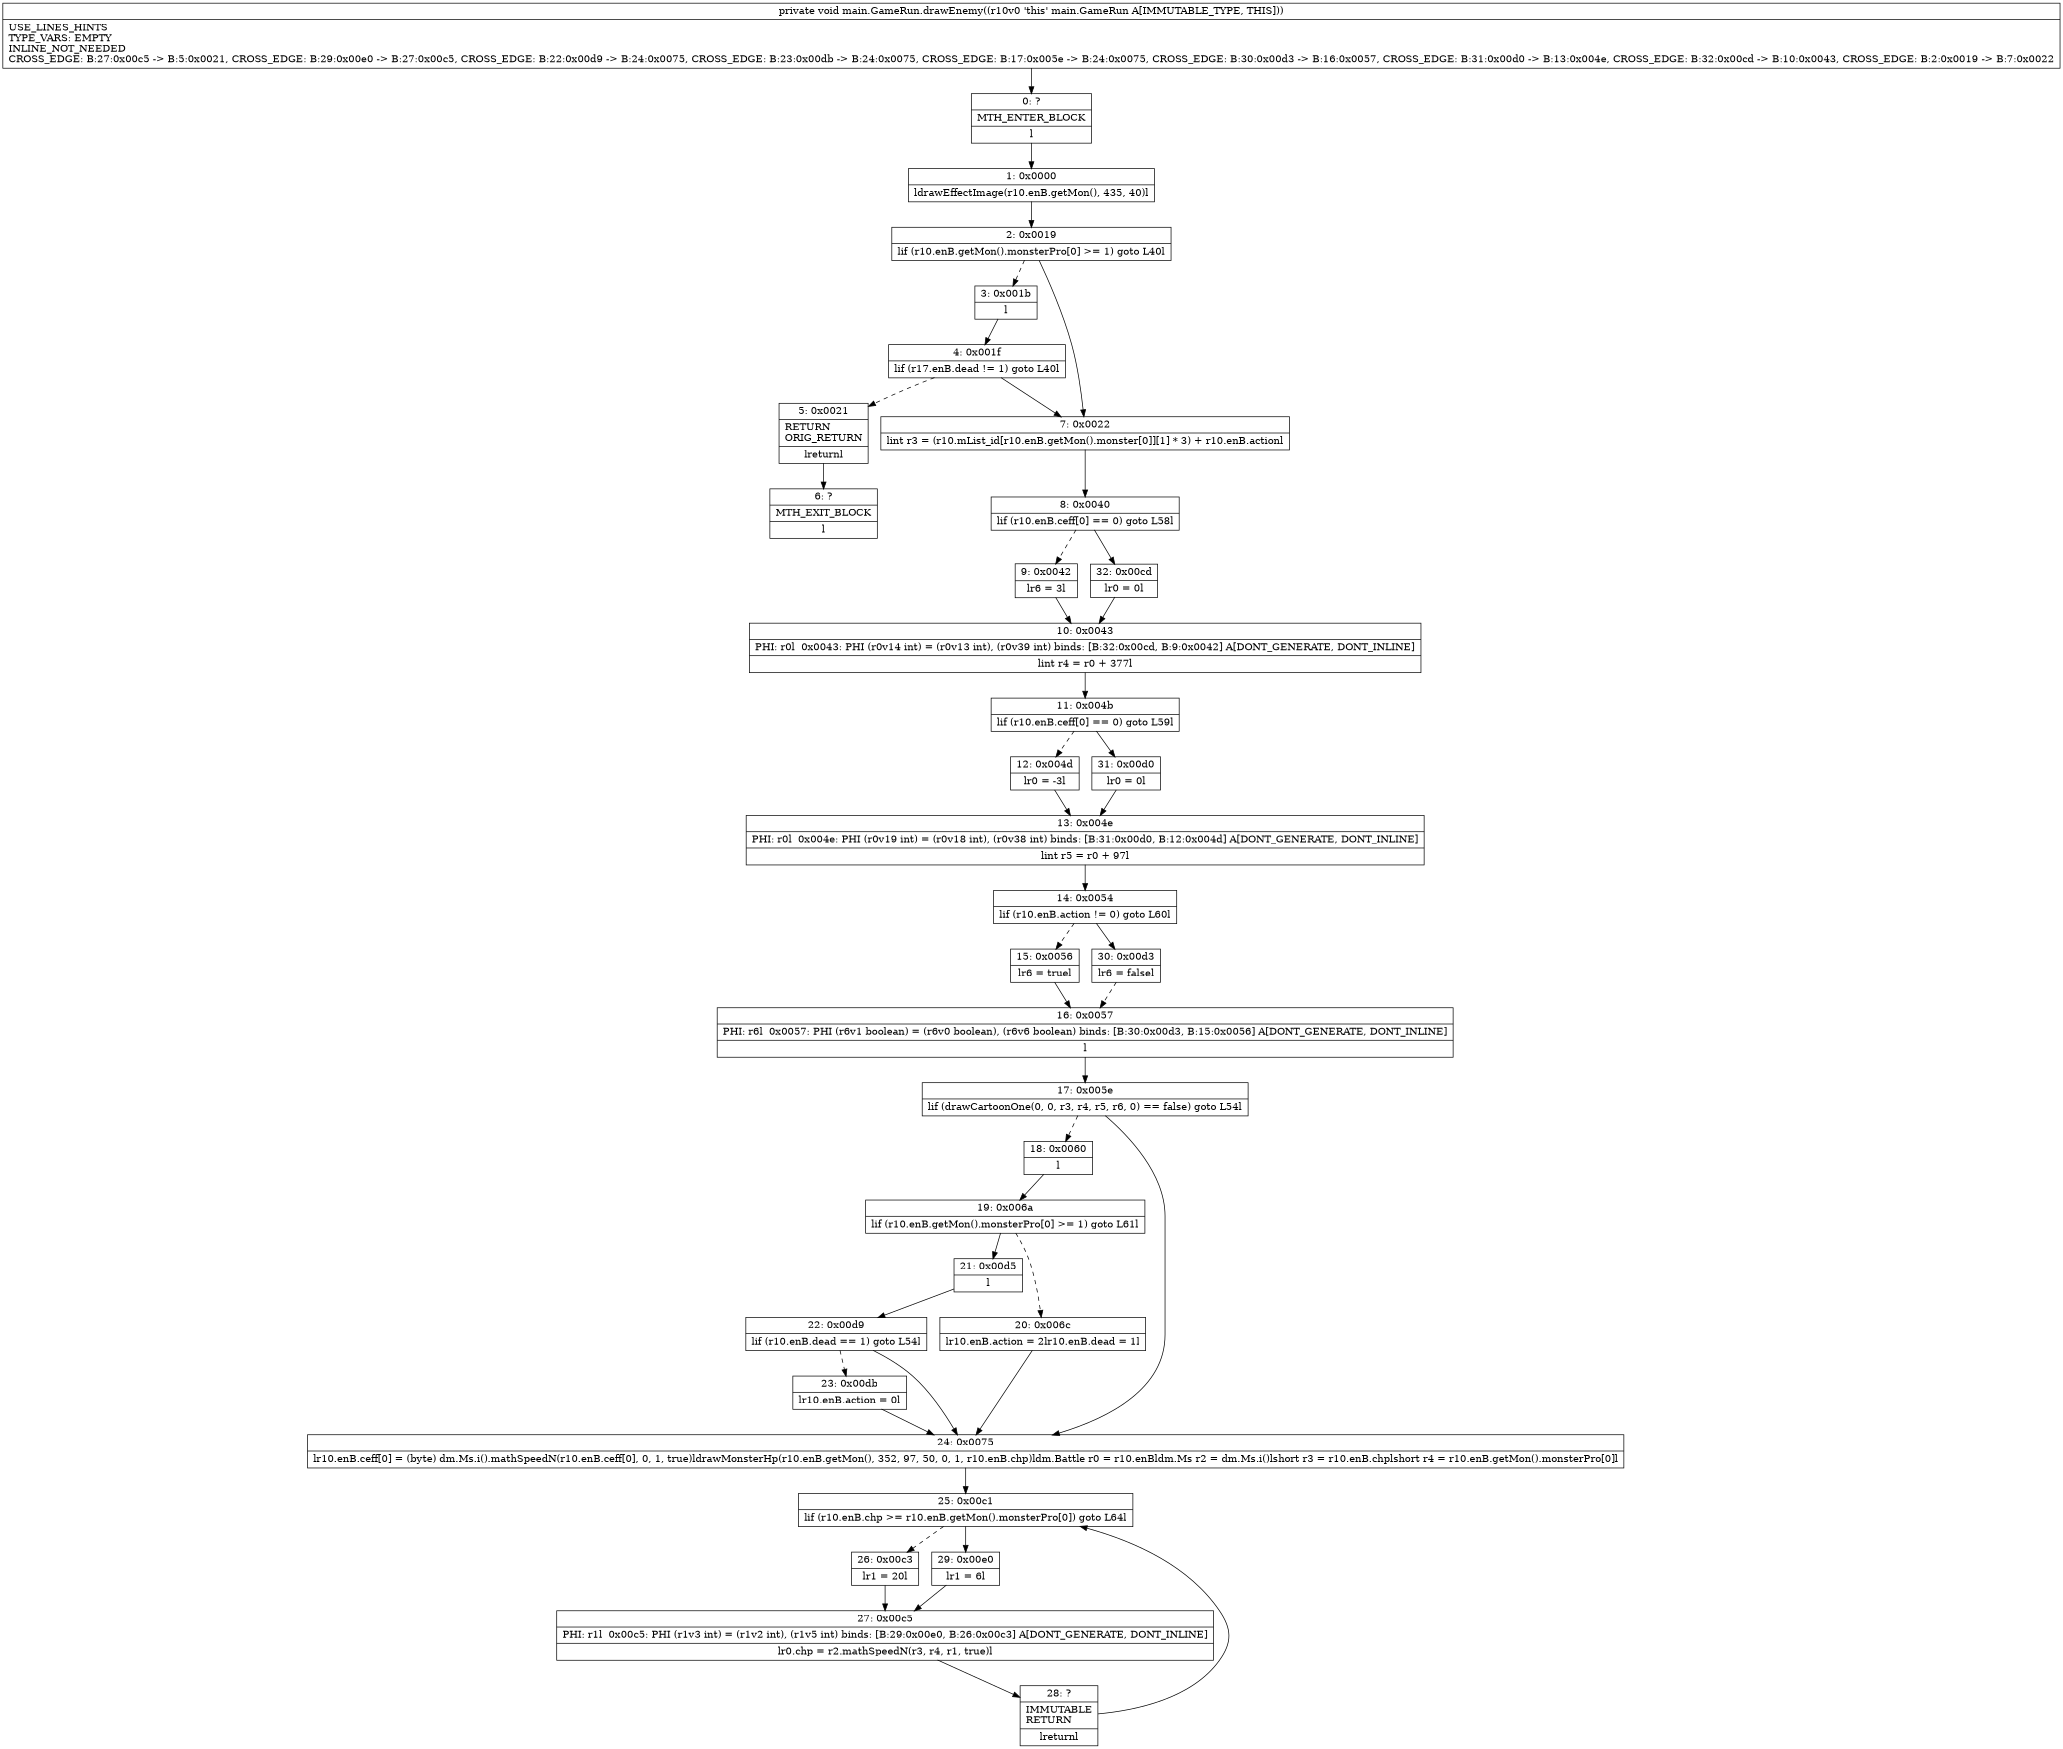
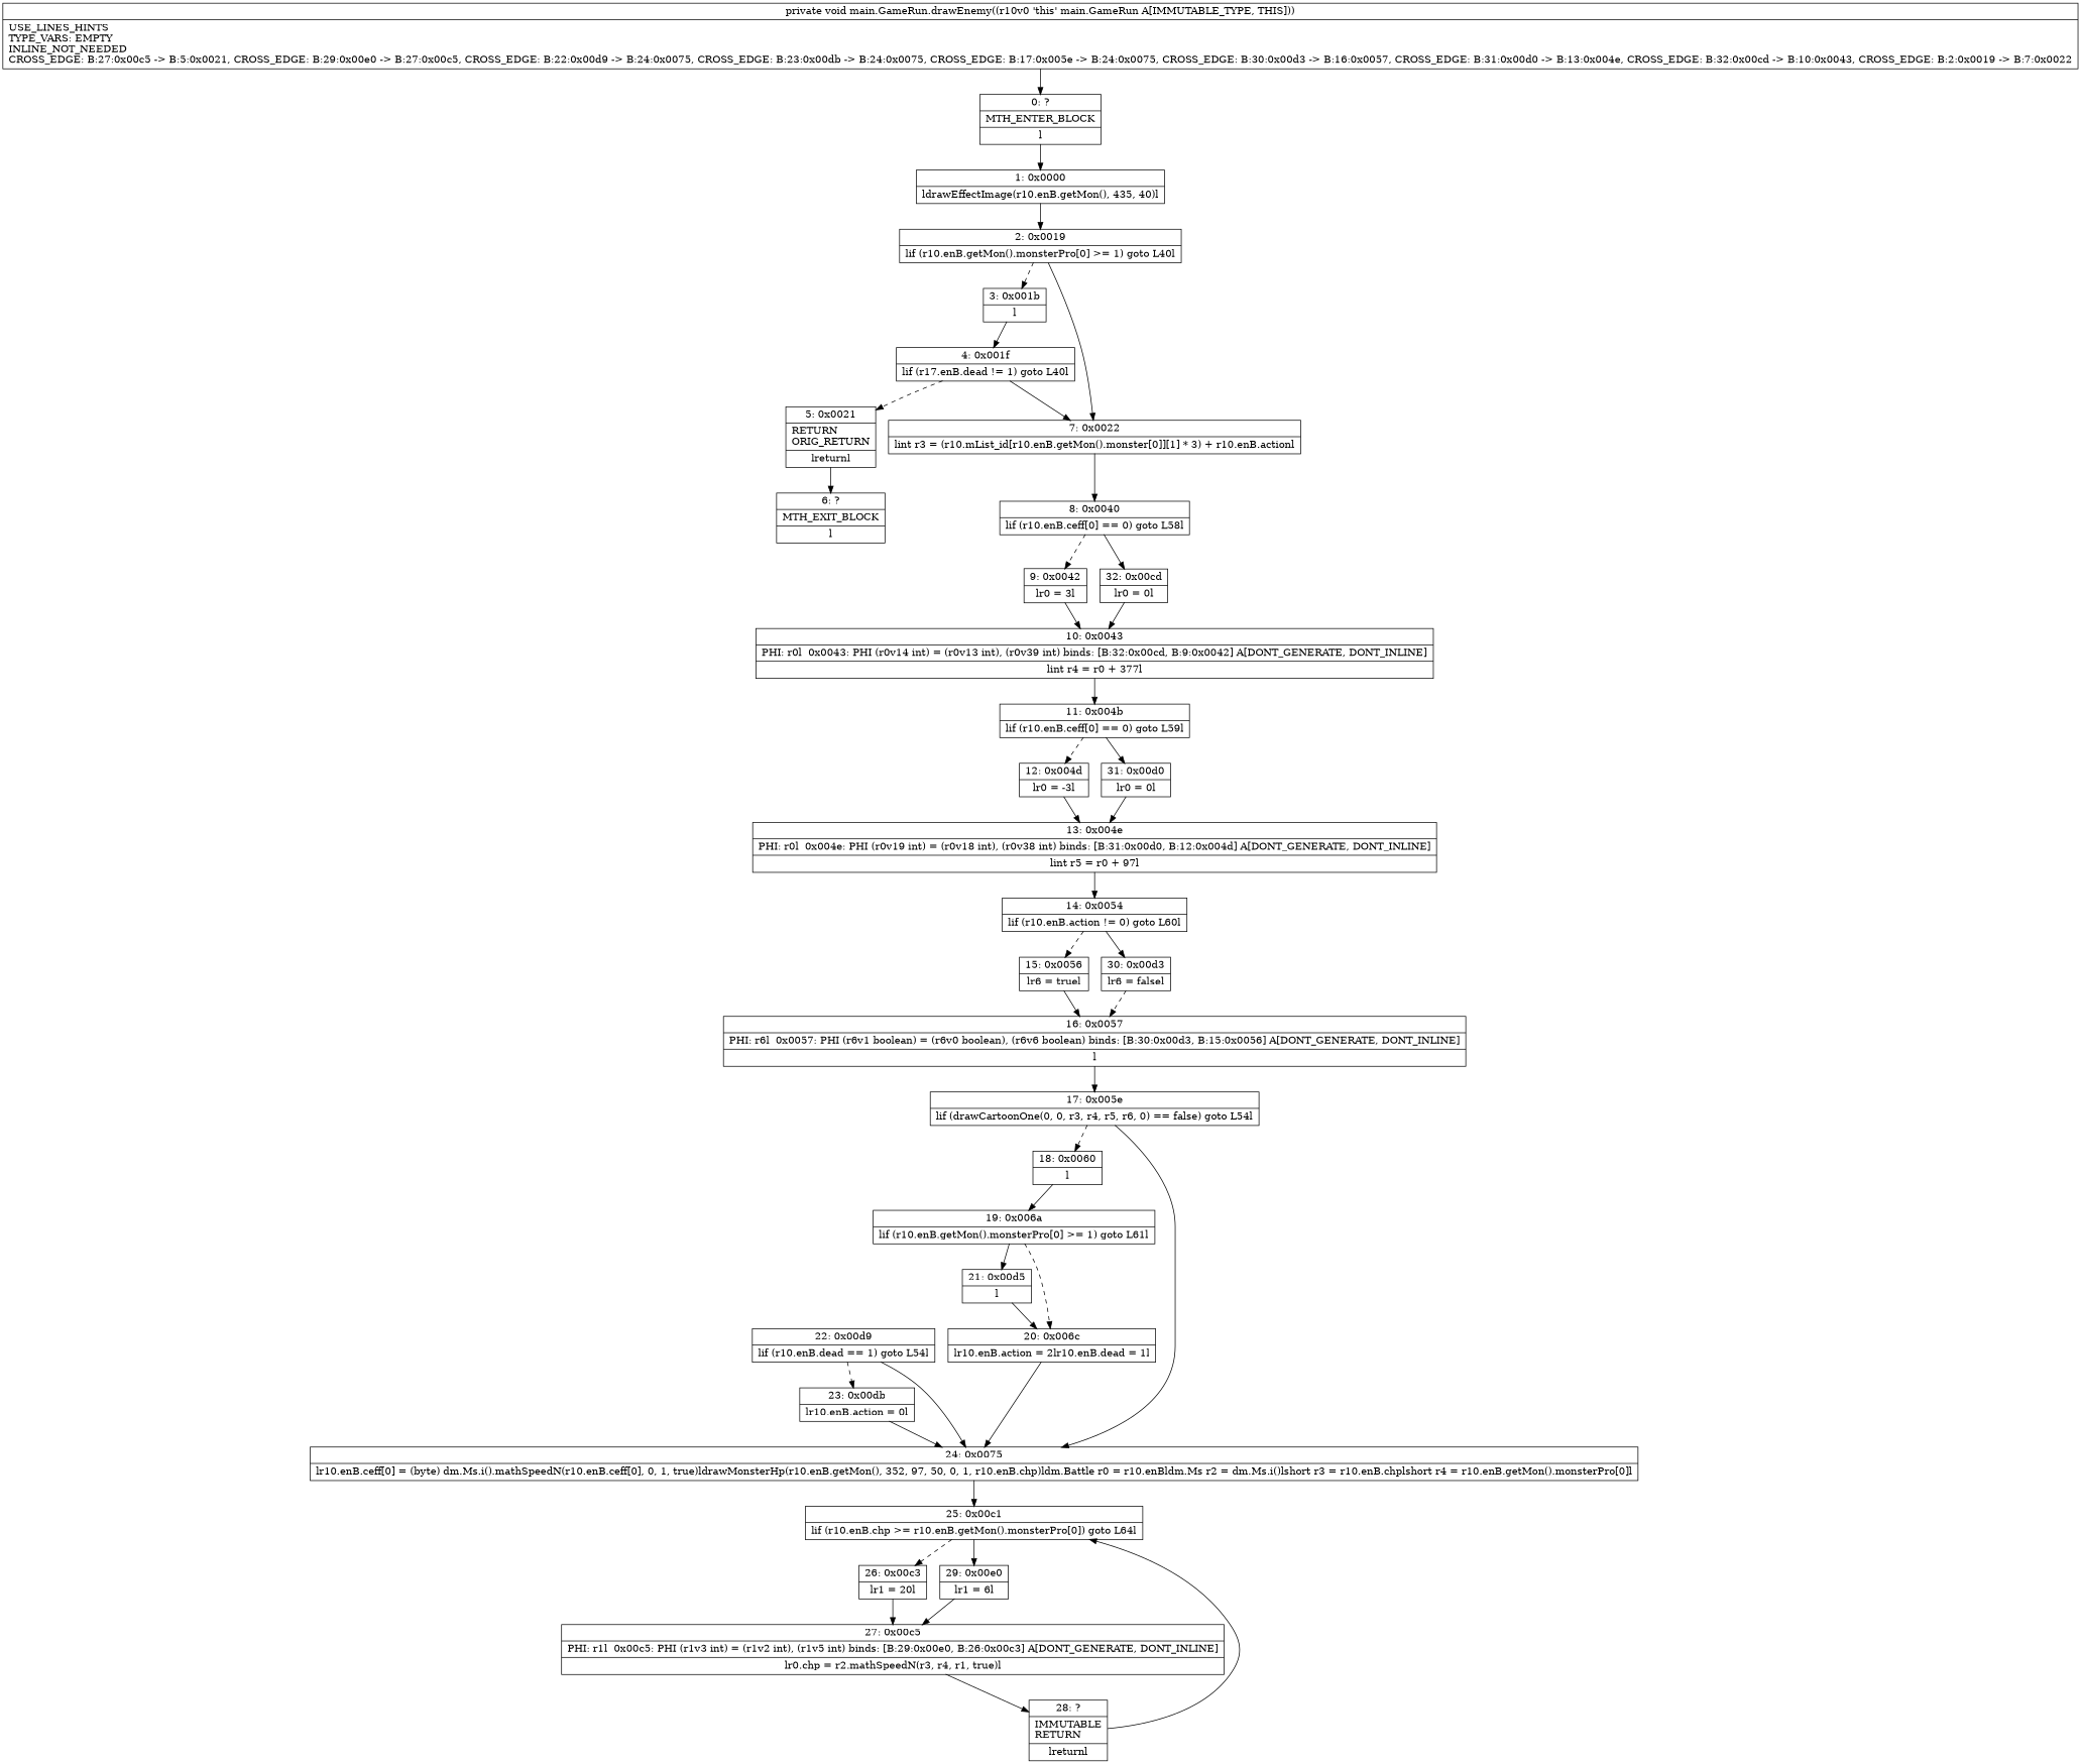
  digraph {
    node [shape=record]
    n1 [label="{0\:\ ?|MTH_ENTER_BLOCK\l|l}"]
    n2 [label="{1\:\ 0x0000|ldrawEffectImage(r10.enB.getMon(), 435, 40)l}"]
    n3 [label="{2\:\ 0x0019|lif (r10.enB.getMon().monsterPro[0] \>= 1) goto L40l}"]
    n4 [label="{3\:\ 0x001b|l}"]
    n5 [label="{7\:\ 0x0022|lint r3 = (r10.mList_id[r10.enB.getMon().monster[0]][1] * 3) + r10.enB.actionl}"]
    n6 [label="{4\:\ 0x001f|lif (r17.enB.dead != 1) goto L40l}"]
    n7 [label="{8\:\ 0x0040|lif (r10.enB.ceff[0] == 0) goto L58l}"]
    n8 [label="{5\:\ 0x0021|RETURN\lORIG_RETURN\l|lreturnl}"]
    n9 [label="{6\:\ ?|MTH_EXIT_BLOCK\l|l}"]
-   n10 [label="{9\:\ 0x0042|lr6 = 3l}"]
+   n10 [label="{9\:\ 0x0042|lr0 = 3l}"]
    n11 [label="{32\:\ 0x00cd|lr0 = 0l}"]
    n12 [label="{10\:\ 0x0043|PHI: r0l  0x0043: PHI (r0v14 int) = (r0v13 int), (r0v39 int) binds: [B:32:0x00cd, B:9:0x0042] A[DONT_GENERATE, DONT_INLINE]\l|lint r4 = r0 + 377l}"]
    n13 [label="{11\:\ 0x004b|lif (r10.enB.ceff[0] == 0) goto L59l}"]
    n14 [label="{12\:\ 0x004d|lr0 = \-3l}"]
    n15 [label="{31\:\ 0x00d0|lr0 = 0l}"]
    n16 [label="{13\:\ 0x004e|PHI: r0l  0x004e: PHI (r0v19 int) = (r0v18 int), (r0v38 int) binds: [B:31:0x00d0, B:12:0x004d] A[DONT_GENERATE, DONT_INLINE]\l|lint r5 = r0 + 97l}"]
    n17 [label="{14\:\ 0x0054|lif (r10.enB.action != 0) goto L60l}"]
    n18 [label="{15\:\ 0x0056|lr6 = truel}"]
    n19 [label="{30\:\ 0x00d3|lr6 = falsel}"]
    n20 [label="{16\:\ 0x0057|PHI: r6l  0x0057: PHI (r6v1 boolean) = (r6v0 boolean), (r6v6 boolean) binds: [B:30:0x00d3, B:15:0x0056] A[DONT_GENERATE, DONT_INLINE]\l|l}"]
    n21 [label="{17\:\ 0x005e|lif (drawCartoonOne(0, 0, r3, r4, r5, r6, 0) == false) goto L54l}"]
    n22 [label="{18\:\ 0x0060|l}"]
    n23 [label="{24\:\ 0x0075|lr10.enB.ceff[0] = (byte) dm.Ms.i().mathSpeedN(r10.enB.ceff[0], 0, 1, true)ldrawMonsterHp(r10.enB.getMon(), 352, 97, 50, 0, 1, r10.enB.chp)ldm.Battle r0 = r10.enBldm.Ms r2 = dm.Ms.i()lshort r3 = r10.enB.chplshort r4 = r10.enB.getMon().monsterPro[0]l}"]
    n24 [label="{19\:\ 0x006a|lif (r10.enB.getMon().monsterPro[0] \>= 1) goto L61l}"]
    n25 [label="{25\:\ 0x00c1|lif (r10.enB.chp \>= r10.enB.getMon().monsterPro[0]) goto L64l}"]
    n26 [label="{20\:\ 0x006c|lr10.enB.action = 2lr10.enB.dead = 1l}"]
    n27 [label="{21\:\ 0x00d5|l}"]
    n28 [label="{22\:\ 0x00d9|lif (r10.enB.dead == 1) goto L54l}"]
    n29 [label="{23\:\ 0x00db|lr10.enB.action = 0l}"]
    n30 [label="{26\:\ 0x00c3|lr1 = 20l}"]
    n31 [label="{29\:\ 0x00e0|lr1 = 6l}"]
    n32 [label="{27\:\ 0x00c5|PHI: r1l  0x00c5: PHI (r1v3 int) = (r1v2 int), (r1v5 int) binds: [B:29:0x00e0, B:26:0x00c3] A[DONT_GENERATE, DONT_INLINE]\l|lr0.chp = r2.mathSpeedN(r3, r4, r1, true)l}"]
    n33 [label="{28\:\ ?|IMMUTABLE\lRETURN\l|lreturnl}"]
    n34 [label="{private void main.GameRun.drawEnemy((r10v0 'this' main.GameRun A[IMMUTABLE_TYPE, THIS]))  | USE_LINES_HINTS\lTYPE_VARS: EMPTY\lINLINE_NOT_NEEDED\lCROSS_EDGE: B:27:0x00c5 \-\> B:5:0x0021, CROSS_EDGE: B:29:0x00e0 \-\> B:27:0x00c5, CROSS_EDGE: B:22:0x00d9 \-\> B:24:0x0075, CROSS_EDGE: B:23:0x00db \-\> B:24:0x0075, CROSS_EDGE: B:17:0x005e \-\> B:24:0x0075, CROSS_EDGE: B:30:0x00d3 \-\> B:16:0x0057, CROSS_EDGE: B:31:0x00d0 \-\> B:13:0x004e, CROSS_EDGE: B:32:0x00cd \-\> B:10:0x0043, CROSS_EDGE: B:2:0x0019 \-\> B:7:0x0022\l}"]
    n1 -> n2
    n2 -> n3
    n3 -> n4 [style=dashed]
    n3 -> n5
    n4 -> n6
    n5 -> n7
    n6 -> n5
    n6 -> n8 [style=dashed]
    n7 -> n10 [style=dashed]
    n7 -> n11
    n8 -> n9
    n10 -> n12
    n11 -> n12
    n12 -> n13
    n13 -> n14 [style=dashed]
    n13 -> n15
    n14 -> n16
    n15 -> n16
    n16 -> n17
    n17 -> n18 [style=dashed]
    n17 -> n19
    n18 -> n20
    n19 -> n20 [style=dashed]
    n20 -> n21
    n21 -> n22 [style=dashed]
    n21 -> n23
    n22 -> n24
    n23 -> n25
    n24 -> n26 [style=dashed]
    n24 -> n27
    n25 -> n30 [style=dashed]
    n25 -> n31
    n26 -> n23
-   n27 -> n28
+   n27 -> n26
    n28 -> n23
    n28 -> n29 [style=dashed]
    n29 -> n23
    n30 -> n32
    n31 -> n32
    n32 -> n33
    n33 -> n25
    n34 -> n1
  }
